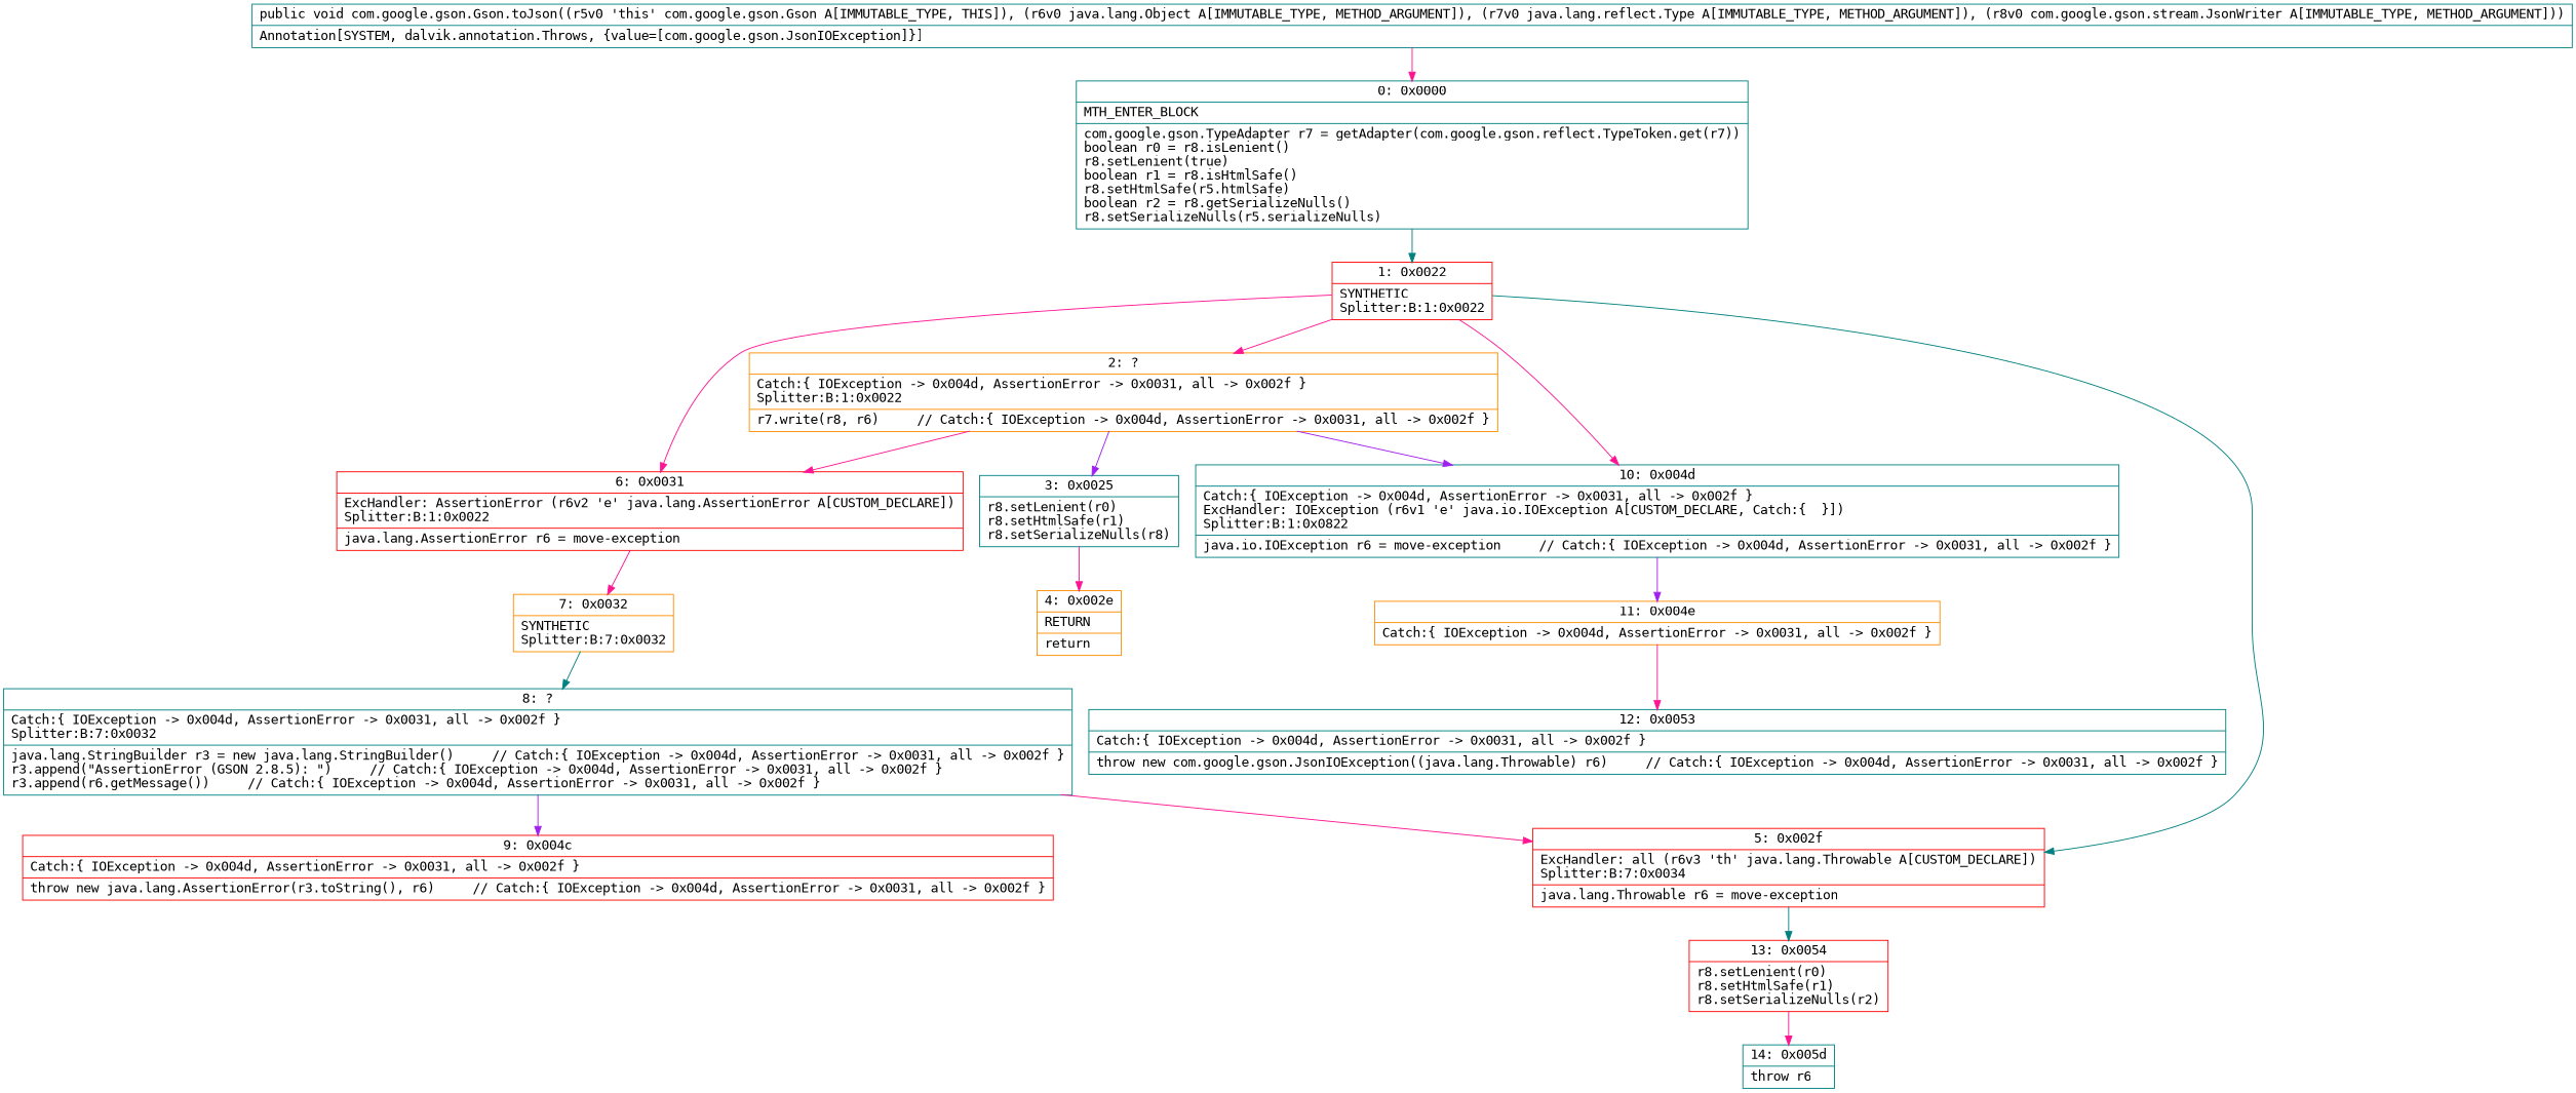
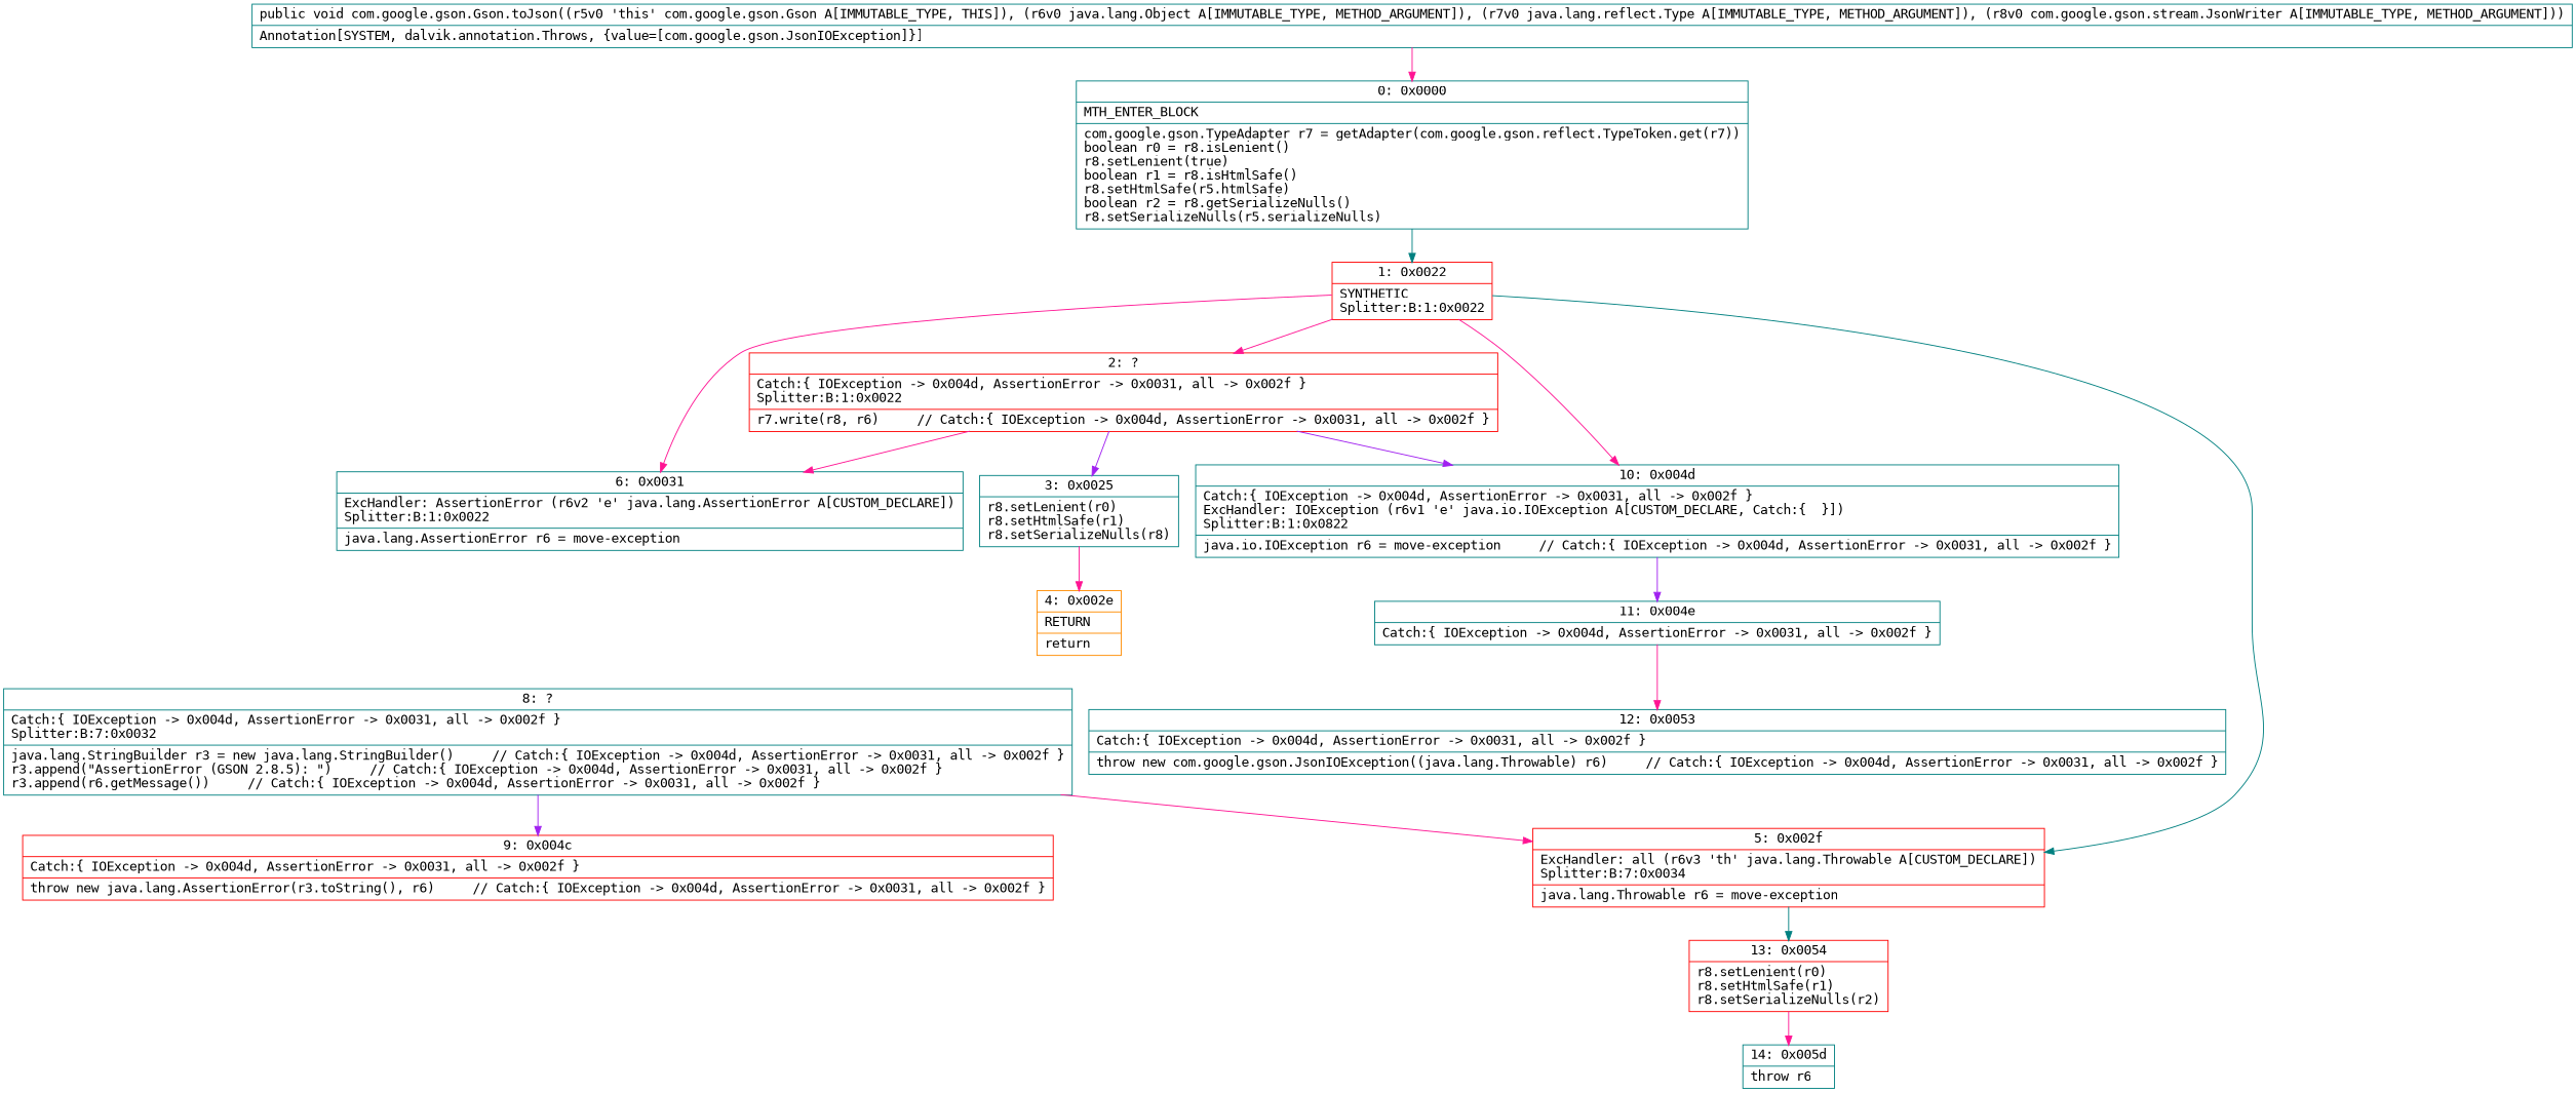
  digraph {
    fontname="DejaVu Sans Mono"
    node [color=teal fontname="DejaVu Sans Mono" shape=record]
    edge [color=deeppink fontname="DejaVu Sans Mono"]
    n1 [label="{0\:\ 0x0000|MTH_ENTER_BLOCK\l|com.google.gson.TypeAdapter r7 = getAdapter(com.google.gson.reflect.TypeToken.get(r7))\lboolean r0 = r8.isLenient()\lr8.setLenient(true)\lboolean r1 = r8.isHtmlSafe()\lr8.setHtmlSafe(r5.htmlSafe)\lboolean r2 = r8.getSerializeNulls()\lr8.setSerializeNulls(r5.serializeNulls)\l}"]
    n2 [color=red label="{1\:\ 0x0022|SYNTHETIC\lSplitter:B:1:0x0022\l}"]
-   n3 [color=darkorange label="{2\:\ ?|Catch:\{ IOException \-\> 0x004d, AssertionError \-\> 0x0031, all \-\> 0x002f \}\lSplitter:B:1:0x0022\l|r7.write(r8, r6)     \/\/ Catch:\{ IOException \-\> 0x004d, AssertionError \-\> 0x0031, all \-\> 0x002f \}\l}"]
+   n3 [color=red label="{2\:\ ?|Catch:\{ IOException \-\> 0x004d, AssertionError \-\> 0x0031, all \-\> 0x002f \}\lSplitter:B:1:0x0022\l|r7.write(r8, r6)     \/\/ Catch:\{ IOException \-\> 0x004d, AssertionError \-\> 0x0031, all \-\> 0x002f \}\l}"]
    n4 [color=red label="{5\:\ 0x002f|ExcHandler: all (r6v3 'th' java.lang.Throwable A[CUSTOM_DECLARE])\lSplitter:B:7:0x0034\l|java.lang.Throwable r6 = move\-exception\l}"]
-   n5 [color=red label="{6\:\ 0x0031|ExcHandler: AssertionError (r6v2 'e' java.lang.AssertionError A[CUSTOM_DECLARE])\lSplitter:B:1:0x0022\l|java.lang.AssertionError r6 = move\-exception\l}"]
+   n5 [label="{6\:\ 0x0031|ExcHandler: AssertionError (r6v2 'e' java.lang.AssertionError A[CUSTOM_DECLARE])\lSplitter:B:1:0x0022\l|java.lang.AssertionError r6 = move\-exception\l}"]
    n6 [label="{10\:\ 0x004d|Catch:\{ IOException \-\> 0x004d, AssertionError \-\> 0x0031, all \-\> 0x002f \}\lExcHandler: IOException (r6v1 'e' java.io.IOException A[CUSTOM_DECLARE, Catch:\{  \}])\lSplitter:B:1:0x0822\l|java.io.IOException r6 = move\-exception     \/\/ Catch:\{ IOException \-\> 0x004d, AssertionError \-\> 0x0031, all \-\> 0x002f \}\l}"]
    n7 [label="{3\:\ 0x0025|r8.setLenient(r0)\lr8.setHtmlSafe(r1)\lr8.setSerializeNulls(r8)\l}"]
    n8 [color=red label="{13\:\ 0x0054|r8.setLenient(r0)\lr8.setHtmlSafe(r1)\lr8.setSerializeNulls(r2)\l}"]
-   n9 [color=darkorange label="{7\:\ 0x0032|SYNTHETIC\lSplitter:B:7:0x0032\l}"]
-   n10 [color=darkorange label="{11\:\ 0x004e|Catch:\{ IOException \-\> 0x004d, AssertionError \-\> 0x0031, all \-\> 0x002f \}\l}"]
+   n10 [label="{11\:\ 0x004e|Catch:\{ IOException \-\> 0x004d, AssertionError \-\> 0x0031, all \-\> 0x002f \}\l}"]
    n11 [color=darkorange label="{4\:\ 0x002e|RETURN\l|return\l}"]
    n12 [label="{14\:\ 0x005d|throw r6\l}"]
    n13 [label="{8\:\ ?|Catch:\{ IOException \-\> 0x004d, AssertionError \-\> 0x0031, all \-\> 0x002f \}\lSplitter:B:7:0x0032\l|java.lang.StringBuilder r3 = new java.lang.StringBuilder()     \/\/ Catch:\{ IOException \-\> 0x004d, AssertionError \-\> 0x0031, all \-\> 0x002f \}\lr3.append(\"AssertionError (GSON 2.8.5): \")     \/\/ Catch:\{ IOException \-\> 0x004d, AssertionError \-\> 0x0031, all \-\> 0x002f \}\lr3.append(r6.getMessage())     \/\/ Catch:\{ IOException \-\> 0x004d, AssertionError \-\> 0x0031, all \-\> 0x002f \}\l}"]
    n14 [color=red label="{9\:\ 0x004c|Catch:\{ IOException \-\> 0x004d, AssertionError \-\> 0x0031, all \-\> 0x002f \}\l|throw new java.lang.AssertionError(r3.toString(), r6)     \/\/ Catch:\{ IOException \-\> 0x004d, AssertionError \-\> 0x0031, all \-\> 0x002f \}\l}"]
    n15 [label="{12\:\ 0x0053|Catch:\{ IOException \-\> 0x004d, AssertionError \-\> 0x0031, all \-\> 0x002f \}\l|throw new com.google.gson.JsonIOException((java.lang.Throwable) r6)     \/\/ Catch:\{ IOException \-\> 0x004d, AssertionError \-\> 0x0031, all \-\> 0x002f \}\l}"]
    n16 [label="{public void com.google.gson.Gson.toJson((r5v0 'this' com.google.gson.Gson A[IMMUTABLE_TYPE, THIS]), (r6v0 java.lang.Object A[IMMUTABLE_TYPE, METHOD_ARGUMENT]), (r7v0 java.lang.reflect.Type A[IMMUTABLE_TYPE, METHOD_ARGUMENT]), (r8v0 com.google.gson.stream.JsonWriter A[IMMUTABLE_TYPE, METHOD_ARGUMENT]))  | Annotation[SYSTEM, dalvik.annotation.Throws, \{value=[com.google.gson.JsonIOException]\}]\l}"]
    n1 -> n2 [color=teal]
    n2 -> n3
    n2 -> n4 [color=teal]
    n2 -> n5
    n2 -> n6
    n3 -> n5
    n3 -> n6 [color=purple]
    n3 -> n7 [color=purple]
    n4 -> n8 [color=teal]
-   n5 -> n9
    n6 -> n10 [color=purple]
    n7 -> n11
    n8 -> n12
-   n9 -> n13 [color=teal]
    n10 -> n15
    n13 -> n4
    n13 -> n14 [color=purple]
    n16 -> n1
  }
